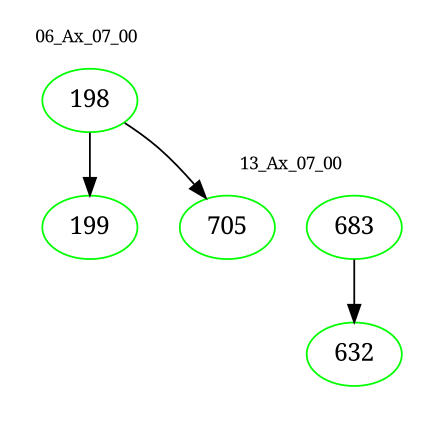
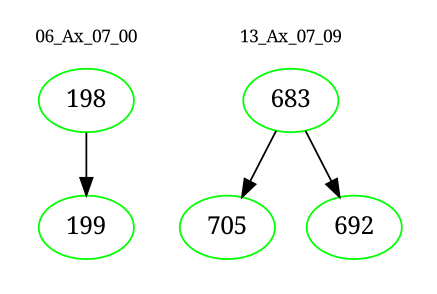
  digraph {
    fontname="Noto Serif"
    node [color=green fontname="Noto Serif"]
    edge [color=black fontname="Noto Serif"]
    n1 [label=198]
    n2 [label=199]
    n3 [label=683]
    n4 [label=705]
-   n5 [label=632]
+   n5 [label=692]
    subgraph cluster_1 {
      color=white
      fontsize=10
      label="06_Ax_07_00"
      n1
      n2
    }
    subgraph cluster_2 {
      color=white
      fontsize=10
-     label="13_Ax_07_00"
+     label="13_Ax_07_09"
      n3
      n4
      n5
    }
    n1 -> n2
-   n1 -> n4
+   n3 -> n4
    n3 -> n5
  }
